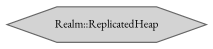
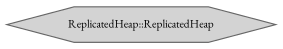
  digraph {
    rankdir=LR
    fontname="EB Garamond"
-   n1 [color=grey40 fillcolor=lightgrey fontname="EB Garamond" fontsize=10 height=0.2 label="Realm::ReplicatedHeap" shape=hexagon style=filled width=0.4]
+   n1 [color=grey40 fillcolor=lightgrey fontname="EB Garamond" fontsize=10 height=0.2 label="ReplicatedHeap::ReplicatedHeap" shape=hexagon style=filled width=0.4]
  }
